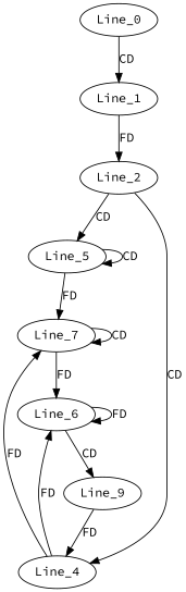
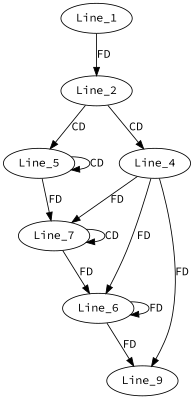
  digraph {
    fontname="Source Code Pro"
    node [fontname="Source Code Pro"]
    edge [fontname="Source Code Pro"]
-   Line_0
    Line_1
    Line_2
    n4 [label=Line_5]
    Line_4
    Line_7
    Line_6
    Line_9
-   Line_0 -> Line_1 [label=CD]
    Line_1 -> Line_2 [label=FD]
    Line_2 -> n4 [label=CD]
    Line_2 -> Line_4 [label=CD]
    n4 -> n4 [label=CD]
    n4 -> Line_7 [label=FD]
    Line_4 -> Line_7 [label=FD]
    Line_4 -> Line_6 [label=FD]
-   Line_9 -> Line_4 [label=FD]
+   Line_4 -> Line_9 [label=FD]
    Line_7 -> Line_7 [label=CD]
    Line_7 -> Line_6 [label=FD]
    Line_6 -> Line_6 [label=FD]
-   Line_6 -> Line_9 [label=CD]
+   Line_6 -> Line_9 [label=FD]
  }
